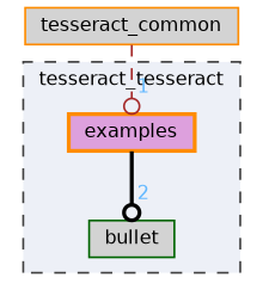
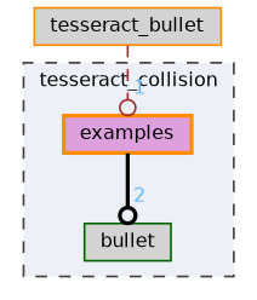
  digraph {
    compound=true
    node [color=darkorange fillcolor=lightgrey fontname=Helvetica fontsize=10 shape=box style=filled]
    edge [arrowhead=odot fontcolor=steelblue1 fontname=Helvetica fontsize=10 labeldistance=1.5 labelfontname=Helvetica labelfontsize=10]
    n1 [color=darkgreen height=0.2 label=bullet width=0.4]
    n2 [fillcolor=plum height=0.2 label=examples style="filled,bold" width=0.4]
-   n3 [height=0.2 label=tesseract_common width=0.4]
+   n3 [height=0.2 label=tesseract_bullet width=0.4]
    subgraph cluster_1 {
      bgcolor="#edf0f7"
      fontname=Helvetica
      fontsize=10
-     label=tesseract_tesseract
+     label=tesseract_collision
      pencolor=grey25
      style="filled,dashed"
      n1
      n2
    }
    n2 -> n1 [color=black headlabel=2 style=bold]
    n3 -> n2 [color=brown headlabel=1 style=dashed]
  }
